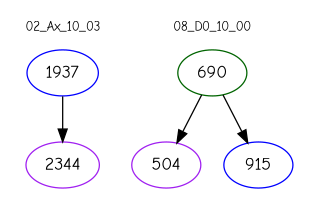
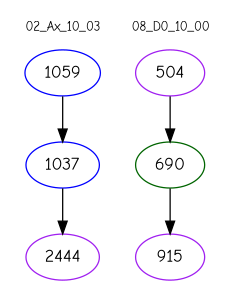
  digraph {
    fontname="Comic Neue"
    node [color=purple fontname="Comic Neue"]
    edge [color=black fontname="Comic Neue"]
-   n2 [color=blue label=1937]
-   n3 [label=2344]
+   n1 [color=blue label=1059]
+   n2 [color=blue label=1037]
+   n3 [label=2444]
    n4 [label=504]
    n5 [color=darkgreen label=690]
-   n6 [color=blue label=915]
+   n6 [label=915]
    subgraph cluster_1 {
      color=white
      fontsize=10
      label="02_Ax_10_03"
+     n1
      n2
      n3
    }
    subgraph cluster_2 {
      color=white
      fontsize=10
      label="08_D0_10_00"
      n4
      n5
      n6
    }
+   n1 -> n2
    n2 -> n3
-   n5 -> n4
+   n4 -> n5
    n5 -> n6
  }
